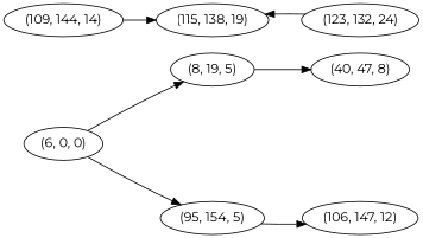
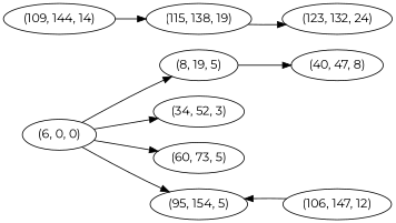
  digraph {
    fontname=Montserrat
    rankdir=LR
    node [fontname=Montserrat]
    edge [fontname=Montserrat]
    n1 [label="(6, 0, 0)"]
    "(8, 19, 5)"
+   "(34, 52, 3)"
+   "(60, 73, 5)"
    "(95, 154, 5)"
    "(40, 47, 8)"
    "(106, 147, 12)"
    "(109, 144, 14)"
    "(115, 138, 19)"
    "(123, 132, 24)"
    n1 -> "(8, 19, 5)"
+   n1 -> "(34, 52, 3)"
+   n1 -> "(60, 73, 5)"
    n1 -> "(95, 154, 5)"
    "(8, 19, 5)" -> "(40, 47, 8)"
-   "(95, 154, 5)" -> "(106, 147, 12)"
+   "(106, 147, 12)" -> "(95, 154, 5)"
    "(109, 144, 14)" -> "(115, 138, 19)"
-   "(123, 132, 24)" -> "(115, 138, 19)"
+   "(115, 138, 19)" -> "(123, 132, 24)"
  }
